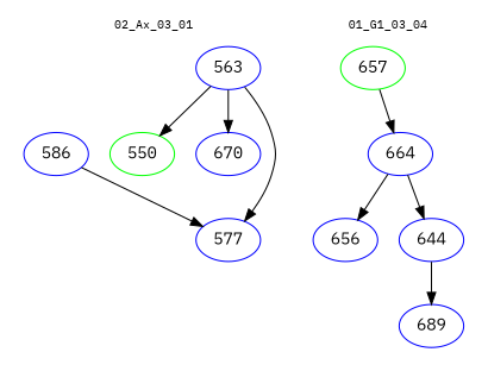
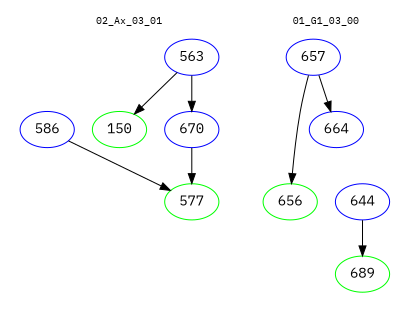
  digraph {
    fontname="IBM Plex Mono"
    node [color=blue fontname="IBM Plex Mono"]
    edge [color=black fontname="IBM Plex Mono"]
    n1 [label=563]
-   n2 [color=green label=550]
+   n2 [color=green label=150]
    n3 [label=670]
-   n4 [label=577]
+   n4 [color=green label=577]
    n5 [label=586]
-   n6 [color=green label=657]
-   n7 [label=656]
+   n6 [label=657]
+   n7 [color=green label=656]
    n8 [label=664]
    n9 [label=644]
-   n10 [label=689]
+   n10 [color=green label=689]
    subgraph cluster_1 {
      color=white
      fontsize=10
      label="02_Ax_03_01"
      n1
      n2
      n3
      n4
      n5
    }
    subgraph cluster_2 {
      color=white
      fontsize=10
-     label="01_G1_03_04"
+     label="01_G1_03_00"
      n6
      n7
      n8
      n9
      n10
    }
    n1 -> n2
    n1 -> n3
-   n1 -> n4
+   n3 -> n4
    n5 -> n4
-   n8 -> n7
+   n6 -> n7
    n6 -> n8
-   n8 -> n9
    n9 -> n10
  }
